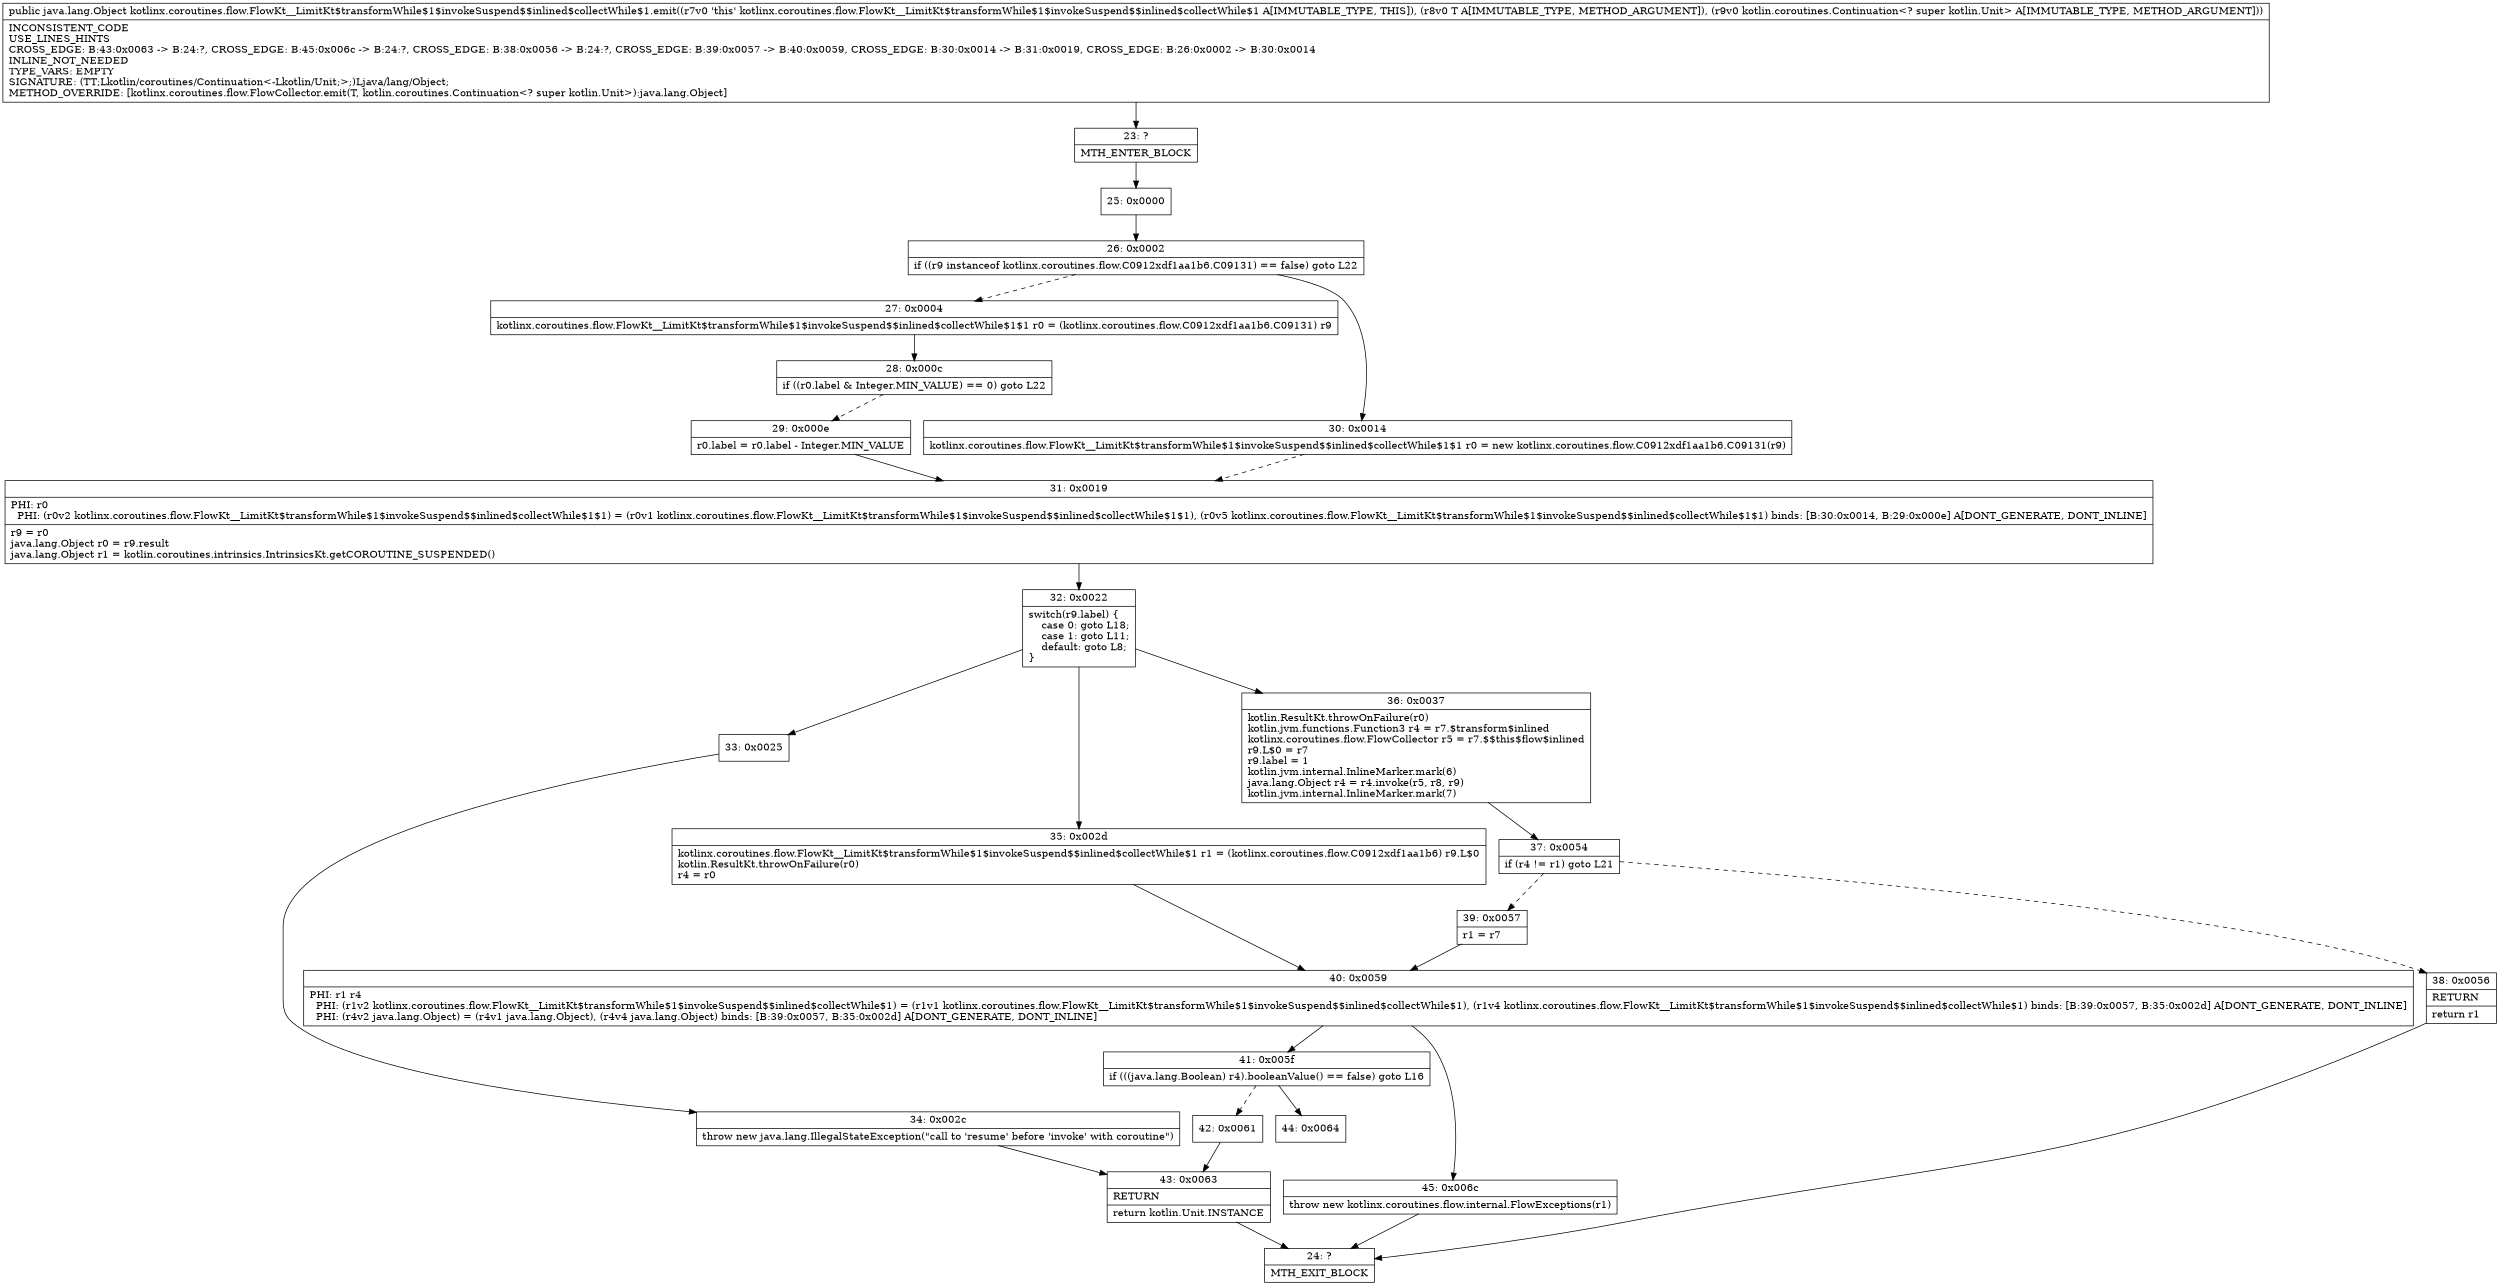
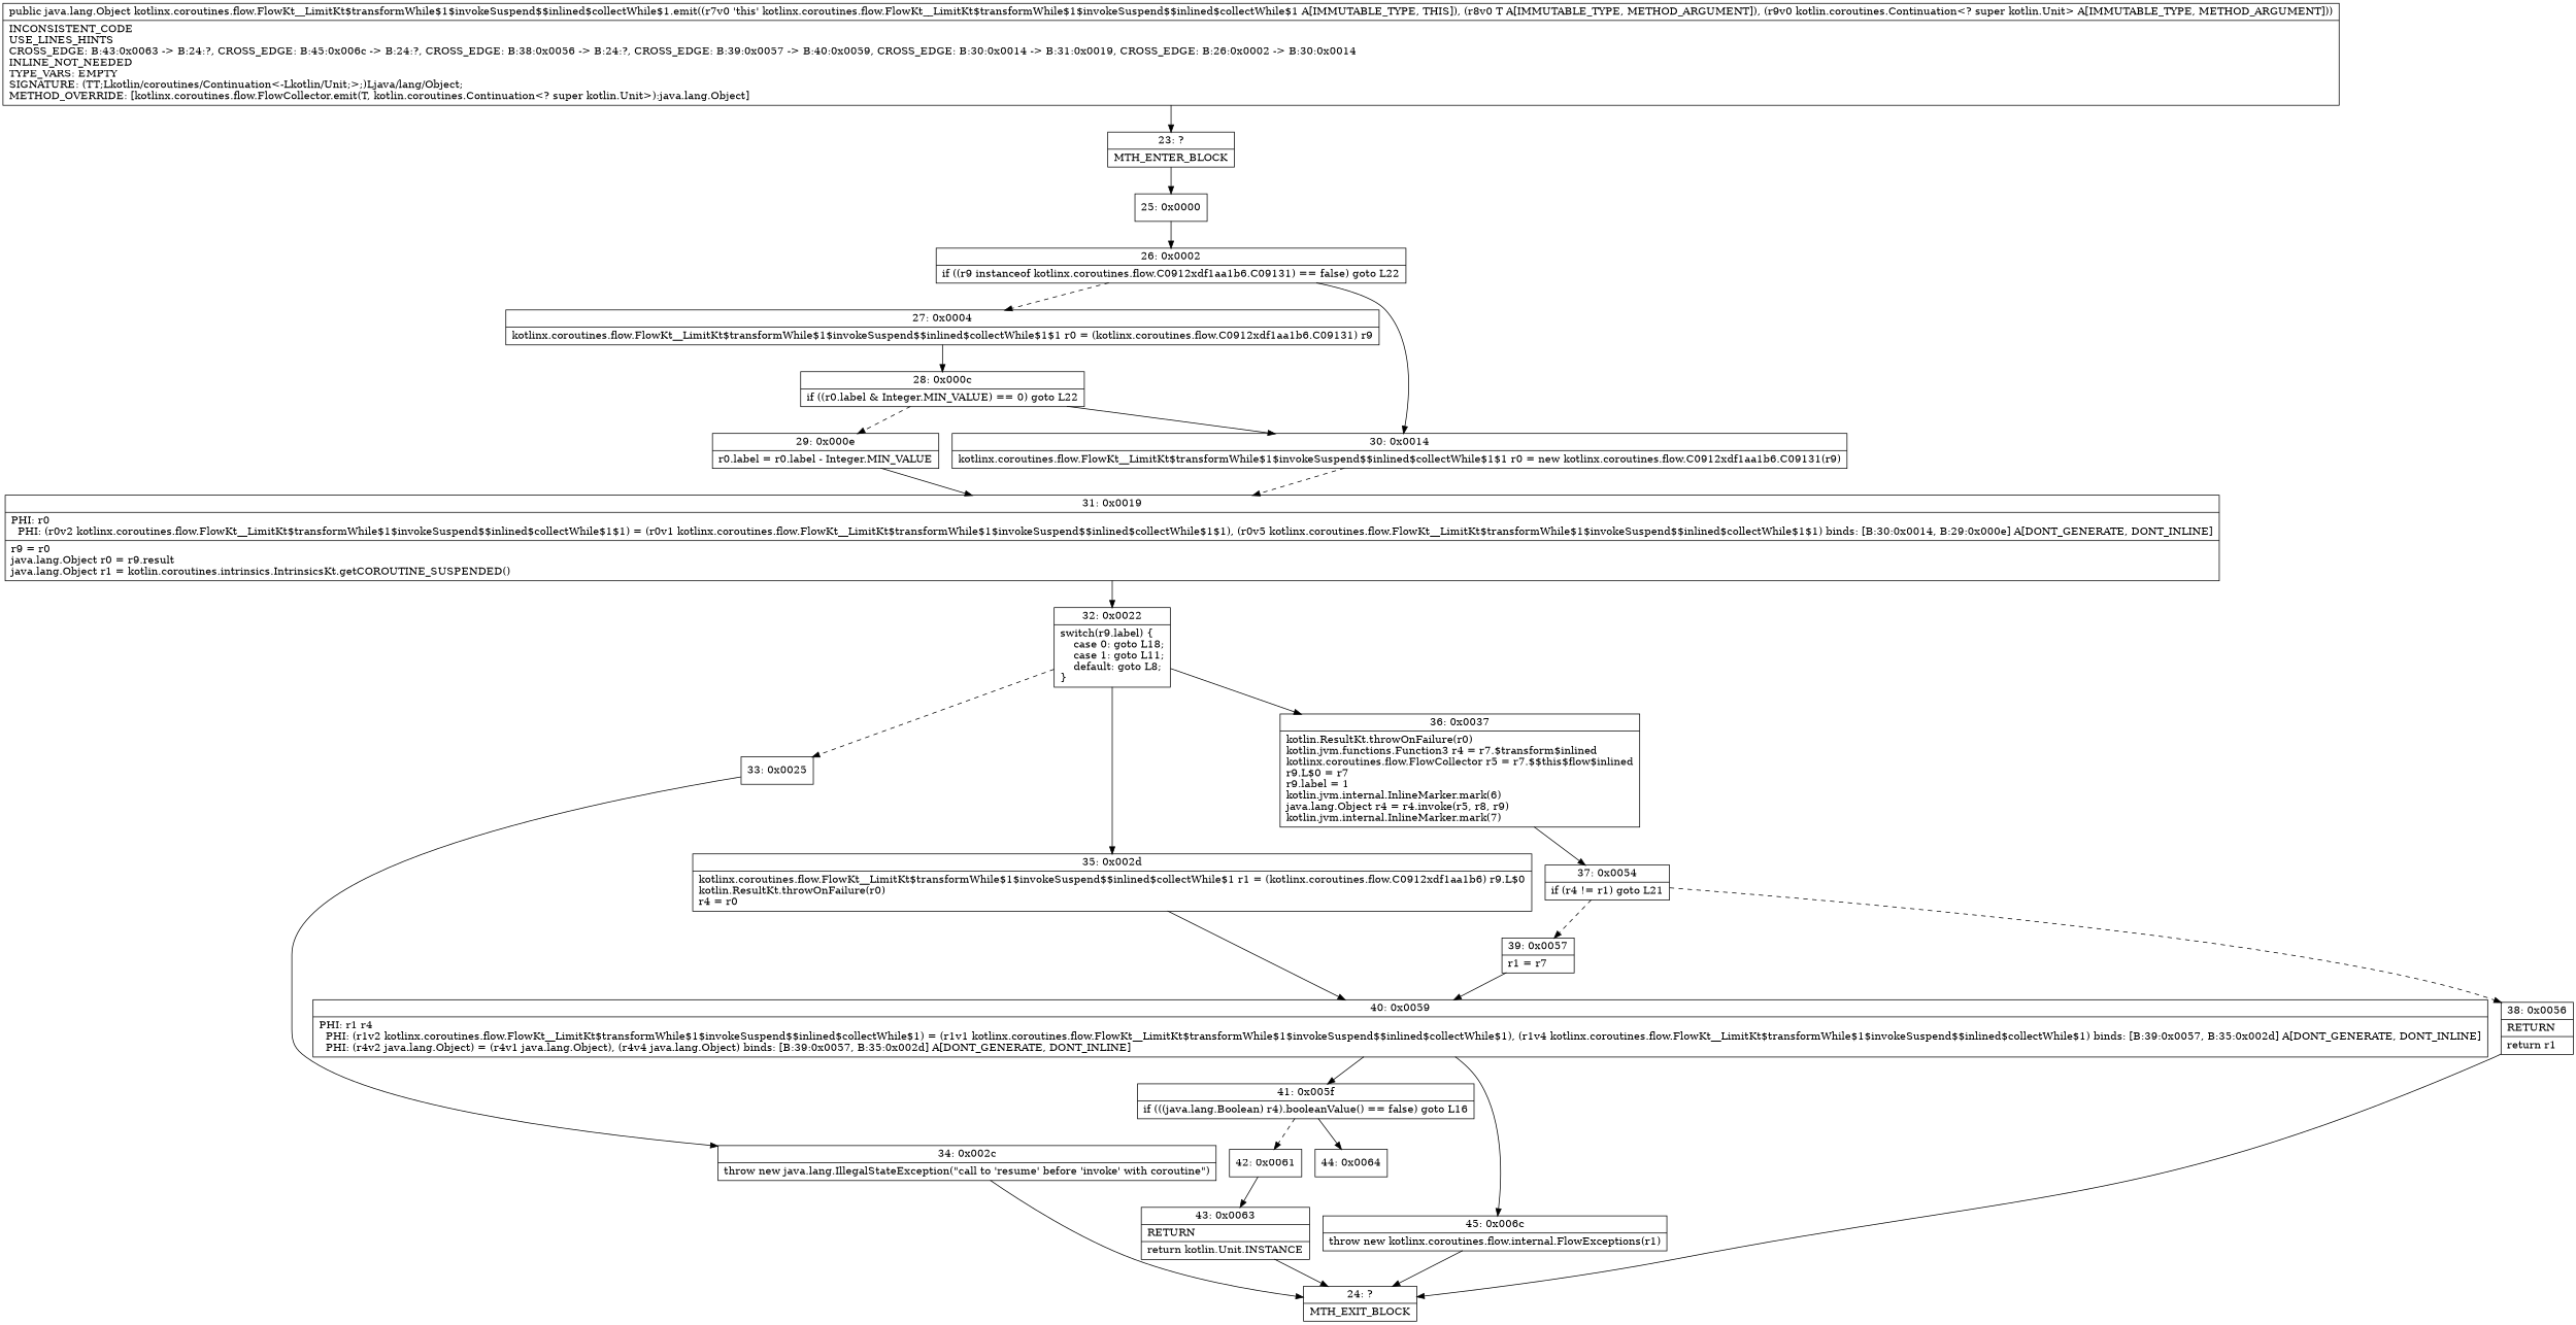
  digraph {
    node [shape=record]
    n1 [label="{23\:\ ?|MTH_ENTER_BLOCK\l}"]
    n2 [label="{25\:\ 0x0000}"]
    n3 [label="{26\:\ 0x0002|if ((r9 instanceof kotlinx.coroutines.flow.C0912xdf1aa1b6.C09131) == false) goto L22\l}"]
    n4 [label="{27\:\ 0x0004|kotlinx.coroutines.flow.FlowKt__LimitKt$transformWhile$1$invokeSuspend$$inlined$collectWhile$1$1 r0 = (kotlinx.coroutines.flow.C0912xdf1aa1b6.C09131) r9\l}"]
    n5 [label="{30\:\ 0x0014|kotlinx.coroutines.flow.FlowKt__LimitKt$transformWhile$1$invokeSuspend$$inlined$collectWhile$1$1 r0 = new kotlinx.coroutines.flow.C0912xdf1aa1b6.C09131(r9)\l}"]
    n6 [label="{28\:\ 0x000c|if ((r0.label & Integer.MIN_VALUE) == 0) goto L22\l}"]
    n7 [label="{31\:\ 0x0019|PHI: r0 \l  PHI: (r0v2 kotlinx.coroutines.flow.FlowKt__LimitKt$transformWhile$1$invokeSuspend$$inlined$collectWhile$1$1) = (r0v1 kotlinx.coroutines.flow.FlowKt__LimitKt$transformWhile$1$invokeSuspend$$inlined$collectWhile$1$1), (r0v5 kotlinx.coroutines.flow.FlowKt__LimitKt$transformWhile$1$invokeSuspend$$inlined$collectWhile$1$1) binds: [B:30:0x0014, B:29:0x000e] A[DONT_GENERATE, DONT_INLINE]\l|r9 = r0\ljava.lang.Object r0 = r9.result\ljava.lang.Object r1 = kotlin.coroutines.intrinsics.IntrinsicsKt.getCOROUTINE_SUSPENDED()\l}"]
    n8 [label="{29\:\ 0x000e|r0.label = r0.label \- Integer.MIN_VALUE\l}"]
    n9 [label="{32\:\ 0x0022|switch(r9.label) \{\l    case 0: goto L18;\l    case 1: goto L11;\l    default: goto L8;\l\}\l}"]
    n10 [label="{33\:\ 0x0025}"]
    n11 [label="{35\:\ 0x002d|kotlinx.coroutines.flow.FlowKt__LimitKt$transformWhile$1$invokeSuspend$$inlined$collectWhile$1 r1 = (kotlinx.coroutines.flow.C0912xdf1aa1b6) r9.L$0\lkotlin.ResultKt.throwOnFailure(r0)\lr4 = r0\l}"]
    n12 [label="{36\:\ 0x0037|kotlin.ResultKt.throwOnFailure(r0)\lkotlin.jvm.functions.Function3 r4 = r7.$transform$inlined\lkotlinx.coroutines.flow.FlowCollector r5 = r7.$$this$flow$inlined\lr9.L$0 = r7\lr9.label = 1\lkotlin.jvm.internal.InlineMarker.mark(6)\ljava.lang.Object r4 = r4.invoke(r5, r8, r9)\lkotlin.jvm.internal.InlineMarker.mark(7)\l}"]
    n13 [label="{34\:\ 0x002c|throw new java.lang.IllegalStateException(\"call to 'resume' before 'invoke' with coroutine\")\l}"]
    n14 [label="{40\:\ 0x0059|PHI: r1 r4 \l  PHI: (r1v2 kotlinx.coroutines.flow.FlowKt__LimitKt$transformWhile$1$invokeSuspend$$inlined$collectWhile$1) = (r1v1 kotlinx.coroutines.flow.FlowKt__LimitKt$transformWhile$1$invokeSuspend$$inlined$collectWhile$1), (r1v4 kotlinx.coroutines.flow.FlowKt__LimitKt$transformWhile$1$invokeSuspend$$inlined$collectWhile$1) binds: [B:39:0x0057, B:35:0x002d] A[DONT_GENERATE, DONT_INLINE]\l  PHI: (r4v2 java.lang.Object) = (r4v1 java.lang.Object), (r4v4 java.lang.Object) binds: [B:39:0x0057, B:35:0x002d] A[DONT_GENERATE, DONT_INLINE]\l}"]
    n15 [label="{37\:\ 0x0054|if (r4 != r1) goto L21\l}"]
    n16 [label="{24\:\ ?|MTH_EXIT_BLOCK\l}"]
    n17 [label="{41\:\ 0x005f|if (((java.lang.Boolean) r4).booleanValue() == false) goto L16\l}"]
    n18 [label="{45\:\ 0x006c|throw new kotlinx.coroutines.flow.internal.FlowExceptions(r1)\l}"]
    n19 [label="{42\:\ 0x0061}"]
    n20 [label="{44\:\ 0x0064}"]
    n21 [label="{43\:\ 0x0063|RETURN\l|return kotlin.Unit.INSTANCE\l}"]
    n22 [label="{38\:\ 0x0056|RETURN\l|return r1\l}"]
    n23 [label="{39\:\ 0x0057|r1 = r7\l}"]
    n24 [label="{public java.lang.Object kotlinx.coroutines.flow.FlowKt__LimitKt$transformWhile$1$invokeSuspend$$inlined$collectWhile$1.emit((r7v0 'this' kotlinx.coroutines.flow.FlowKt__LimitKt$transformWhile$1$invokeSuspend$$inlined$collectWhile$1 A[IMMUTABLE_TYPE, THIS]), (r8v0 T A[IMMUTABLE_TYPE, METHOD_ARGUMENT]), (r9v0 kotlin.coroutines.Continuation\<? super kotlin.Unit\> A[IMMUTABLE_TYPE, METHOD_ARGUMENT]))  | INCONSISTENT_CODE\lUSE_LINES_HINTS\lCROSS_EDGE: B:43:0x0063 \-\> B:24:?, CROSS_EDGE: B:45:0x006c \-\> B:24:?, CROSS_EDGE: B:38:0x0056 \-\> B:24:?, CROSS_EDGE: B:39:0x0057 \-\> B:40:0x0059, CROSS_EDGE: B:30:0x0014 \-\> B:31:0x0019, CROSS_EDGE: B:26:0x0002 \-\> B:30:0x0014\lINLINE_NOT_NEEDED\lTYPE_VARS: EMPTY\lSIGNATURE: (TT;Lkotlin\/coroutines\/Continuation\<\-Lkotlin\/Unit;\>;)Ljava\/lang\/Object;\lMETHOD_OVERRIDE: [kotlinx.coroutines.flow.FlowCollector.emit(T, kotlin.coroutines.Continuation\<? super kotlin.Unit\>):java.lang.Object]\l}"]
    n1 -> n2
    n2 -> n3
    n3 -> n4 [style=dashed]
    n3 -> n5
    n4 -> n6
    n5 -> n7 [style=dashed]
+   n6 -> n5
    n6 -> n8 [style=dashed]
    n7 -> n9
    n8 -> n7
-   n9 -> n10
+   n9 -> n10 [style=dashed]
    n9 -> n11
    n9 -> n12
    n10 -> n13
    n11 -> n14
    n12 -> n15
-   n13 -> n21
+   n13 -> n16
    n14 -> n17
    n14 -> n18
    n15 -> n22 [style=dashed]
    n15 -> n23 [style=dashed]
    n17 -> n19 [style=dashed]
    n17 -> n20
    n18 -> n16
    n19 -> n21
    n21 -> n16
    n22 -> n16
    n23 -> n14
    n24 -> n1
  }
